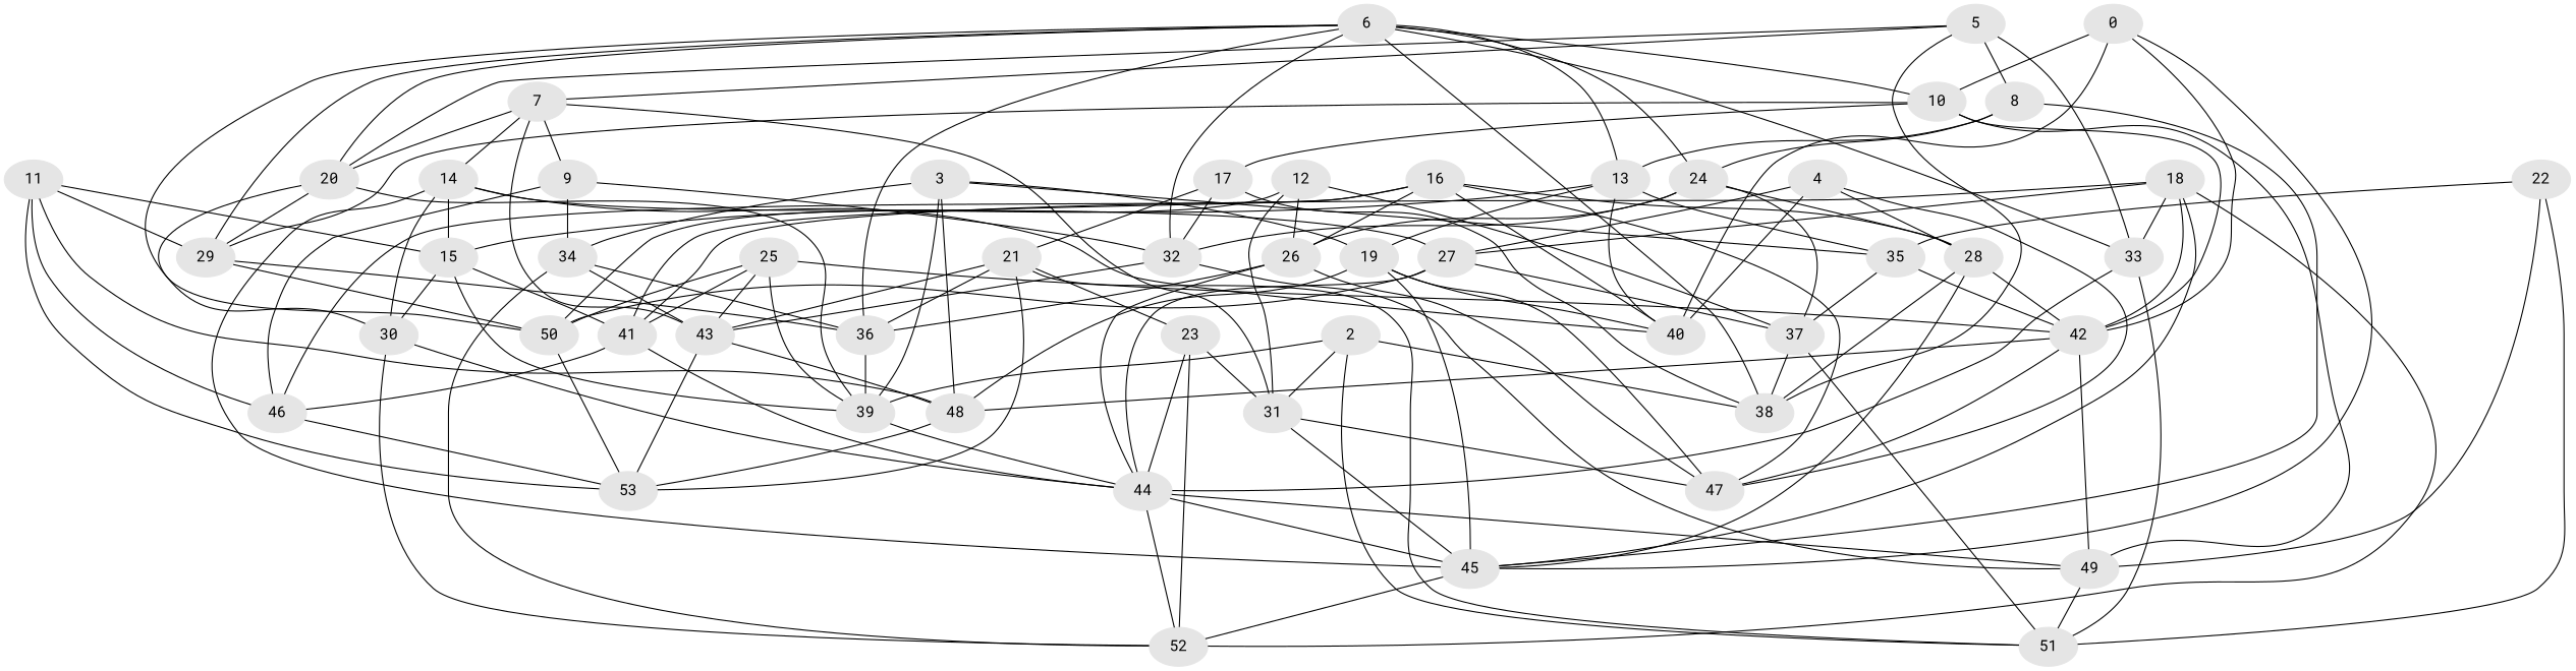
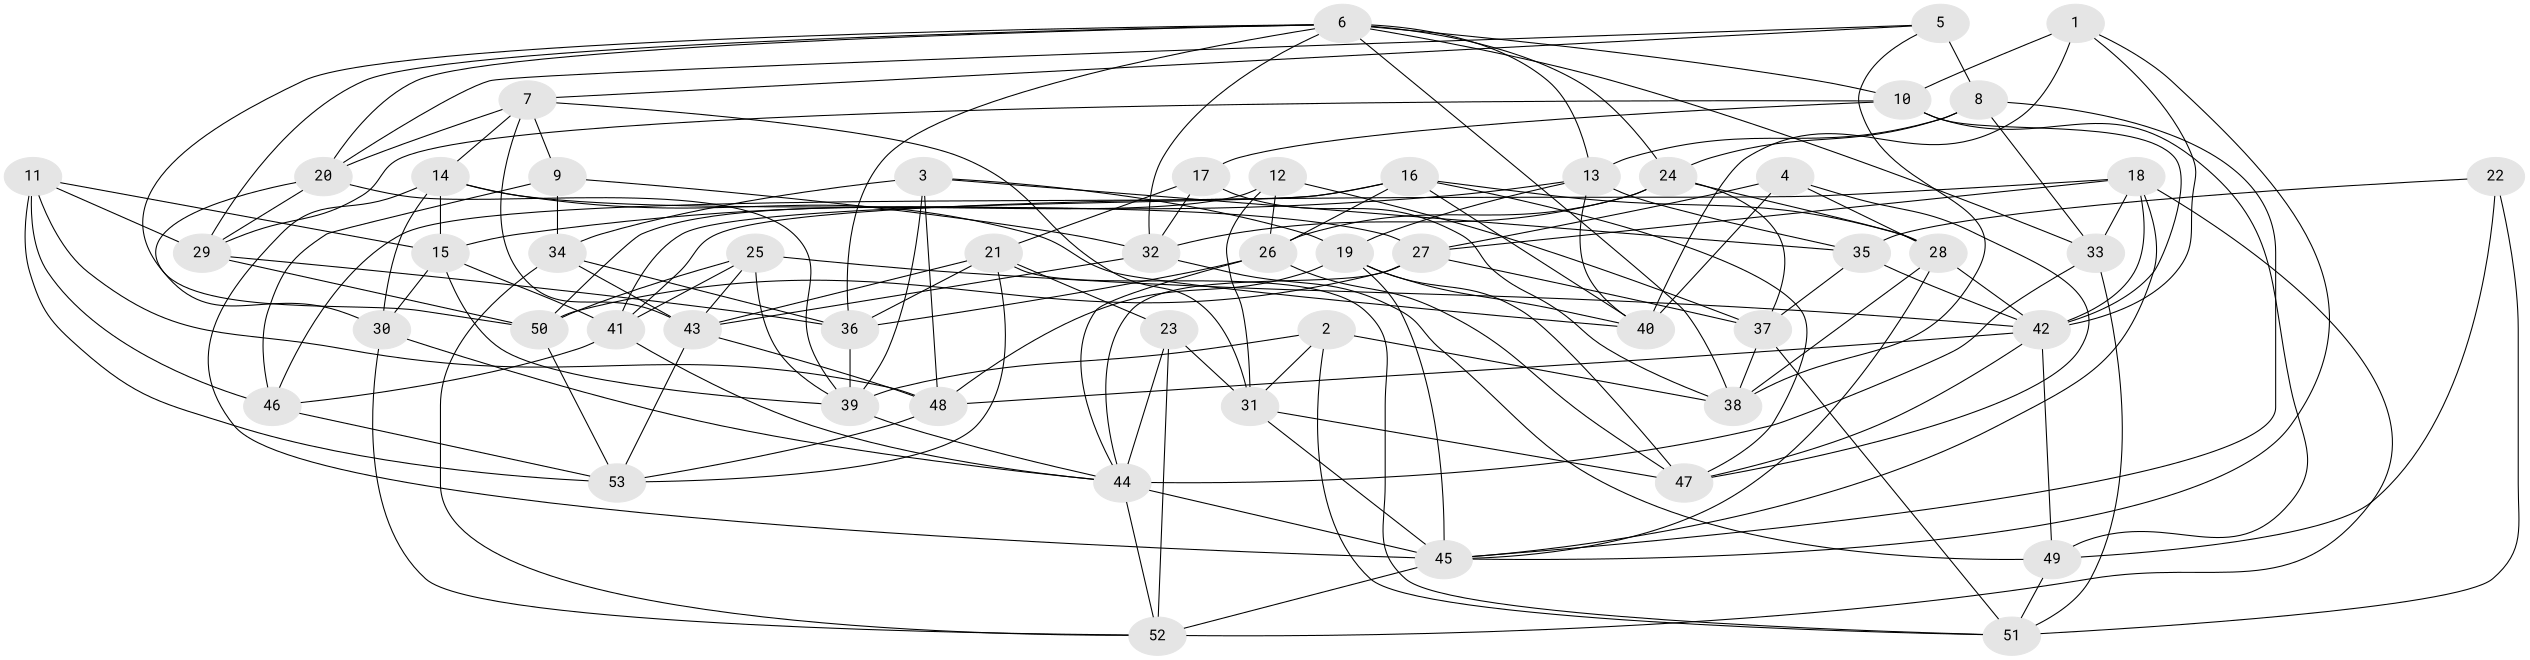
  graph {
    fontname="Roboto Mono"
    node [color=gray90 fontname="Roboto Mono" style=filled]
    edge [fontname="Roboto Mono" weight=1.0]
-   1 [label=0]
+   1
    10
    40
    42
    45
    29
    17
    49
    48
    47
    52
    2
    31
    38
    51
    39
    30
    44
    3
    19
    34
    35
    36
    43
    37
    53
    4
    27
    28
    50
    5
    7
    8
    20
    33
    9
    14
    13
    24
    6
    32
    15
    26
    46
    21
    11
    41
    12
    16
    23
    18
    22
    25
    1 -- 10
    1 -- 40
    1 -- 42
    1 -- 45
    10 -- 42
    10 -- 29
    10 -- 17
    10 -- 49
    42 -- 49
    42 -- 48
    42 -- 47
    45 -- 52
    29 -- 36
    29 -- 50
    17 -- 38
    17 -- 32
    17 -- 21
    49 -- 51
    48 -- 53
    2 -- 31
    2 -- 38
    2 -- 51
    2 -- 39
    31 -- 45
    31 -- 47
    39 -- 44
    30 -- 52
    30 -- 44
    44 -- 45
-   44 -- 49
    44 -- 52
    3 -- 48
    3 -- 39
    3 -- 19
    3 -- 34 [weight=2.0]
    3 -- 35
    19 -- 40
    19 -- 45
    19 -- 48
    19 -- 47
    34 -- 52
    34 -- 36
    34 -- 43
    35 -- 42
    35 -- 37
    36 -- 39
    43 -- 48
    43 -- 53
    37 -- 38
    37 -- 51
    4 -- 40
    4 -- 47
    4 -- 27
    4 -- 28
    27 -- 44
    27 -- 37
    27 -- 50
    28 -- 42
    28 -- 45
    28 -- 38
    50 -- 53
    5 -- 38
    5 -- 7
    5 -- 8
    5 -- 20
-   5 -- 33 [weight=2.0]
+   8 -- 33 [weight=2.0]
    7 -- 31
    7 -- 43
    7 -- 20
    7 -- 9
    7 -- 14
    8 -- 45
    8 -- 13
    8 -- 24
    20 -- 29
    20 -- 39
    20 -- 30
    33 -- 51
    33 -- 44
    9 -- 34
    9 -- 32
    9 -- 46
    14 -- 40
    14 -- 45
    14 -- 30
    14 -- 27
    14 -- 15
    13 -- 40
    13 -- 19
    13 -- 35
    13 -- 15
    24 -- 37
    24 -- 28
    24 -- 32
    24 -- 26
    6 -- 10
    6 -- 29
    6 -- 38
    6 -- 36
    6 -- 50
    6 -- 20
    6 -- 33
    6 -- 13
    6 -- 24
    6 -- 32
    32 -- 49
    32 -- 43
    15 -- 39
    15 -- 30
    15 -- 41
    26 -- 47
    26 -- 44
    26 -- 36
    46 -- 53
    21 -- 51
    21 -- 36
    21 -- 43
    21 -- 53
    21 -- 23
    11 -- 29
    11 -- 48
    11 -- 53
    11 -- 15
    11 -- 46 [weight=2.0]
    41 -- 44
    41 -- 46
    12 -- 31
    12 -- 37
    12 -- 50
    12 -- 26
    16 -- 40
    16 -- 47
    16 -- 28
    16 -- 26
    16 -- 46
    16 -- 41
    23 -- 52
    23 -- 31
    23 -- 44
    18 -- 42
    18 -- 45
    18 -- 52
    18 -- 27
    18 -- 33
    18 -- 41
    22 -- 49
    22 -- 51
    22 -- 35 [weight=2.0]
    25 -- 42
    25 -- 39
    25 -- 43 [weight=2.0]
    25 -- 50
    25 -- 41
  }
